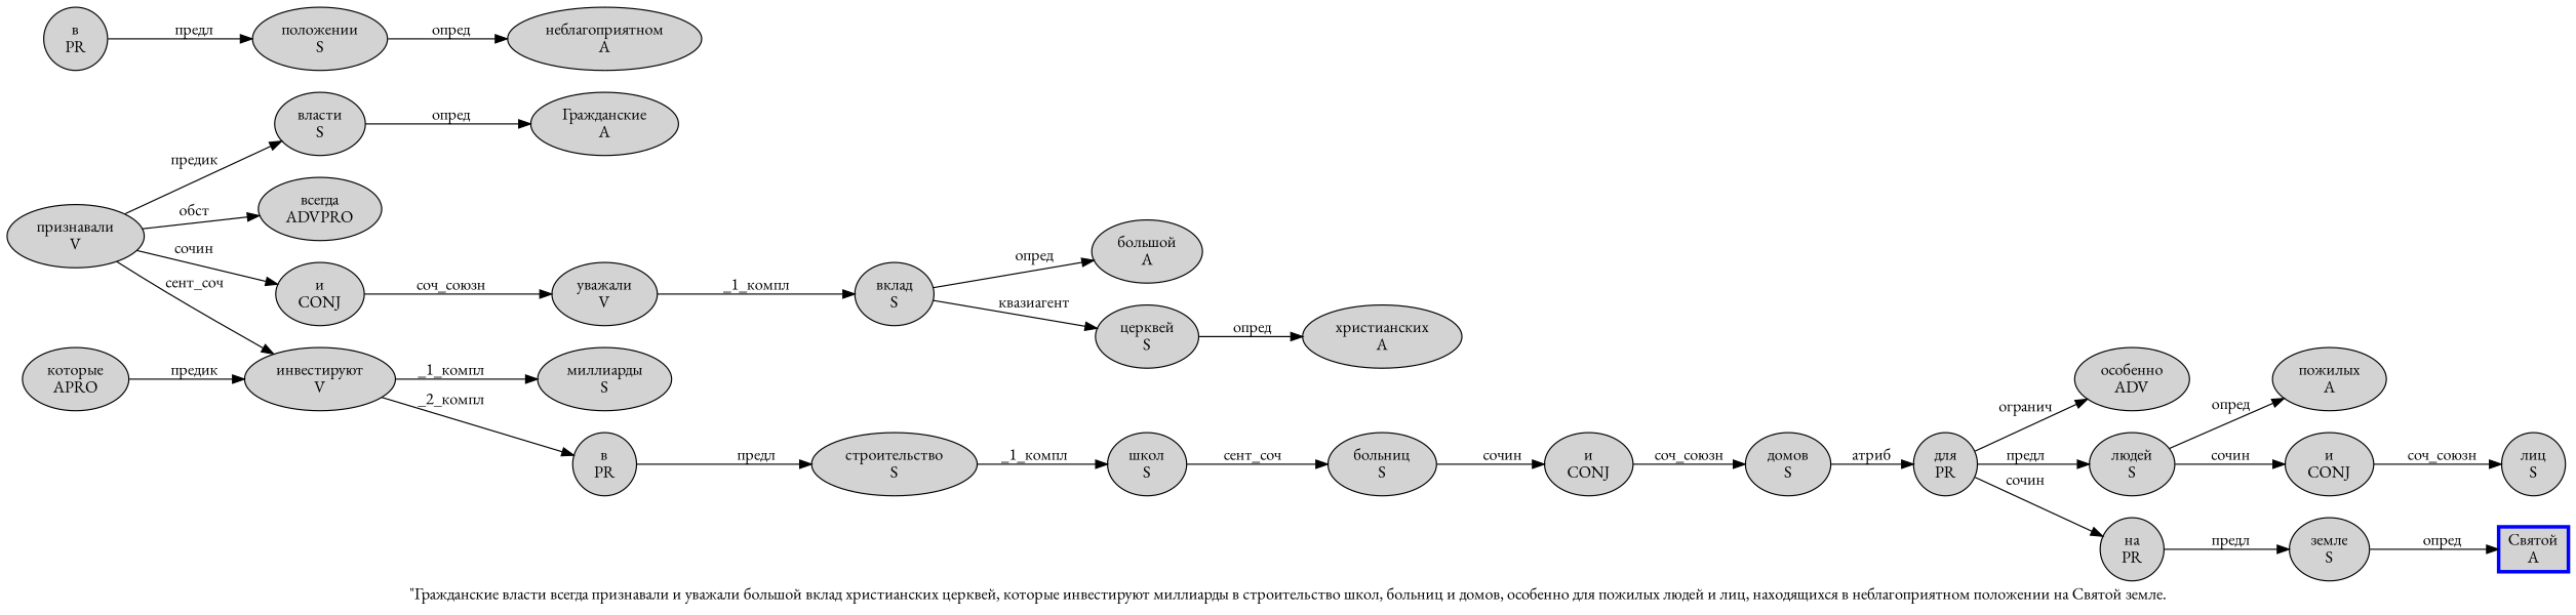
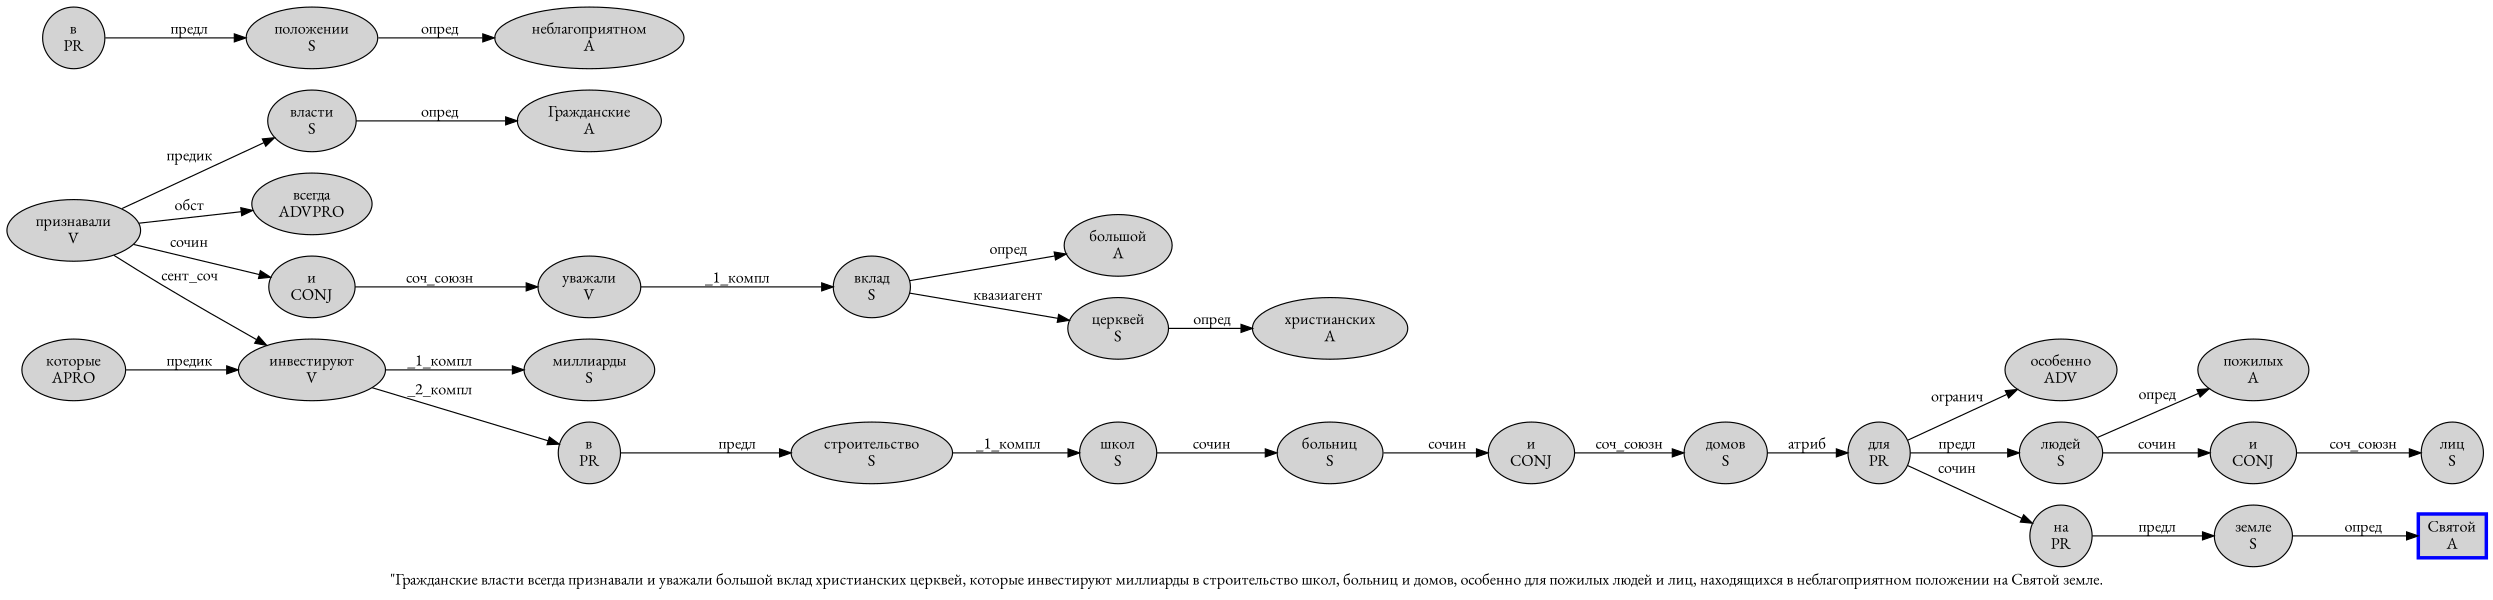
  digraph {
    fontname="EB Garamond"
    label="\"Гражданские власти всегда признавали и уважали большой вклад христианских церквей, которые инвестируют миллиарды в строительство школ, больниц и домов, особенно для пожилых людей и лиц, находящихся в неблагоприятном положении на Святой земле."
    rankdir=LR
    node [fillcolor=lightgray fontname="EB Garamond" penwidth=1 shape=ellipse style=filled]
    edge [fontname="EB Garamond"]
    n1 [label="Гражданские\nA"]
    n2 [label="власти\nS"]
    n3 [label="всегда\nADVPRO"]
    n4 [label="признавали\nV"]
    n5 [label="и\nCONJ"]
    n6 [label="инвестируют\nV"]
    n7 [label="уважали\nV"]
    n8 [label="миллиарды\nS"]
    n9 [label="в\nPR"]
    n10 [label="вклад\nS"]
    n11 [label="большой\nA"]
    n12 [label="церквей\nS"]
    n13 [label="христианских\nA"]
    n14 [label="которые\nAPRO"]
    n15 [label="строительство\nS"]
    n16 [label="школ\nS"]
    n17 [label="больниц\nS"]
    n18 [label="и\nCONJ"]
    n19 [label="домов\nS"]
    n20 [label="для\nPR"]
    n21 [label="особенно\nADV"]
    n22 [label="людей\nS"]
    n23 [label="на\nPR"]
    n24 [label="пожилых\nA"]
    n25 [label="и\nCONJ"]
    n26 [label="земле\nS"]
    n27 [label="лиц\nS"]
    n28 [label="в\nPR"]
    n29 [label="положении\nS"]
    n30 [label="неблагоприятном\nA"]
    n31 [color=blue label="Святой\nA" penwidth=3 shape=box]
    n2 -> n1 [label="опред"]
    n4 -> n2 [label="предик"]
    n4 -> n3 [label="обст"]
    n4 -> n5 [label="сочин"]
    n4 -> n6 [label="сент_соч"]
    n5 -> n7 [label="соч_союзн"]
    n6 -> n8 [label="_1_компл"]
    n6 -> n9 [label="_2_компл"]
    n7 -> n10 [label="_1_компл"]
    n9 -> n15 [label="предл"]
    n10 -> n11 [label="опред"]
    n10 -> n12 [label="квазиагент"]
    n12 -> n13 [label="опред"]
    n14 -> n6 [label="предик"]
    n15 -> n16 [label="_1_компл"]
-   n16 -> n17 [label="сент_соч"]
+   n16 -> n17 [label="сочин"]
    n17 -> n18 [label="сочин"]
    n18 -> n19 [label="соч_союзн"]
    n19 -> n20 [label="атриб"]
    n20 -> n21 [label="огранич"]
    n20 -> n22 [label="предл"]
    n20 -> n23 [label="сочин"]
    n22 -> n24 [label="опред"]
    n22 -> n25 [label="сочин"]
    n23 -> n26 [label="предл"]
    n25 -> n27 [label="соч_союзн"]
    n26 -> n31 [label="опред"]
    n28 -> n29 [label="предл"]
    n29 -> n30 [label="опред"]
  }
